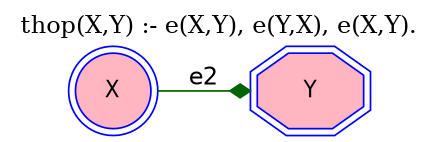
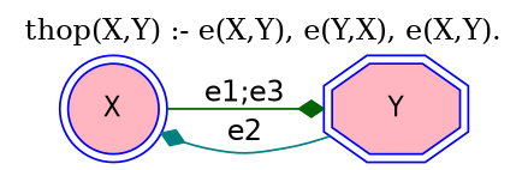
  strict digraph {
    label="thop(X,Y) :- e(X,Y), e(Y,X), e(X,Y)."
    labelloc=t
    rankdir=LR
    node [color=blue fontname="Helvetica-Narrow" style="solid,filled" fillcolor=lightpink]
    edge [fontname=helvetica arrowhead=diamond]
    X [height=0.61111 shape=doublecircle width=0.61111]
    Y [height=0.61111 shape=doubleoctagon width=0.86111]
-   X -> Y [color=darkgreen label=e2]
+   X -> Y [color=darkgreen label="e1;e3"]
+   Y -> X [color=teal label=e2]
  }
